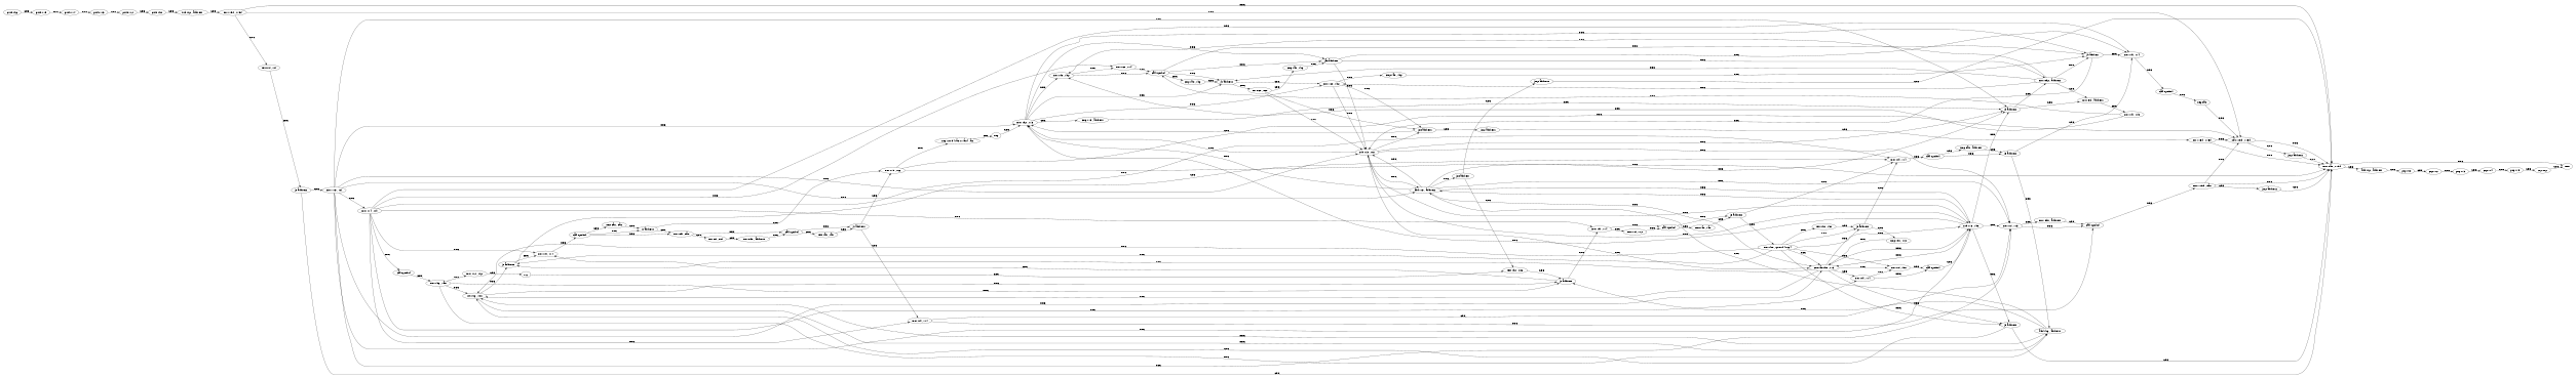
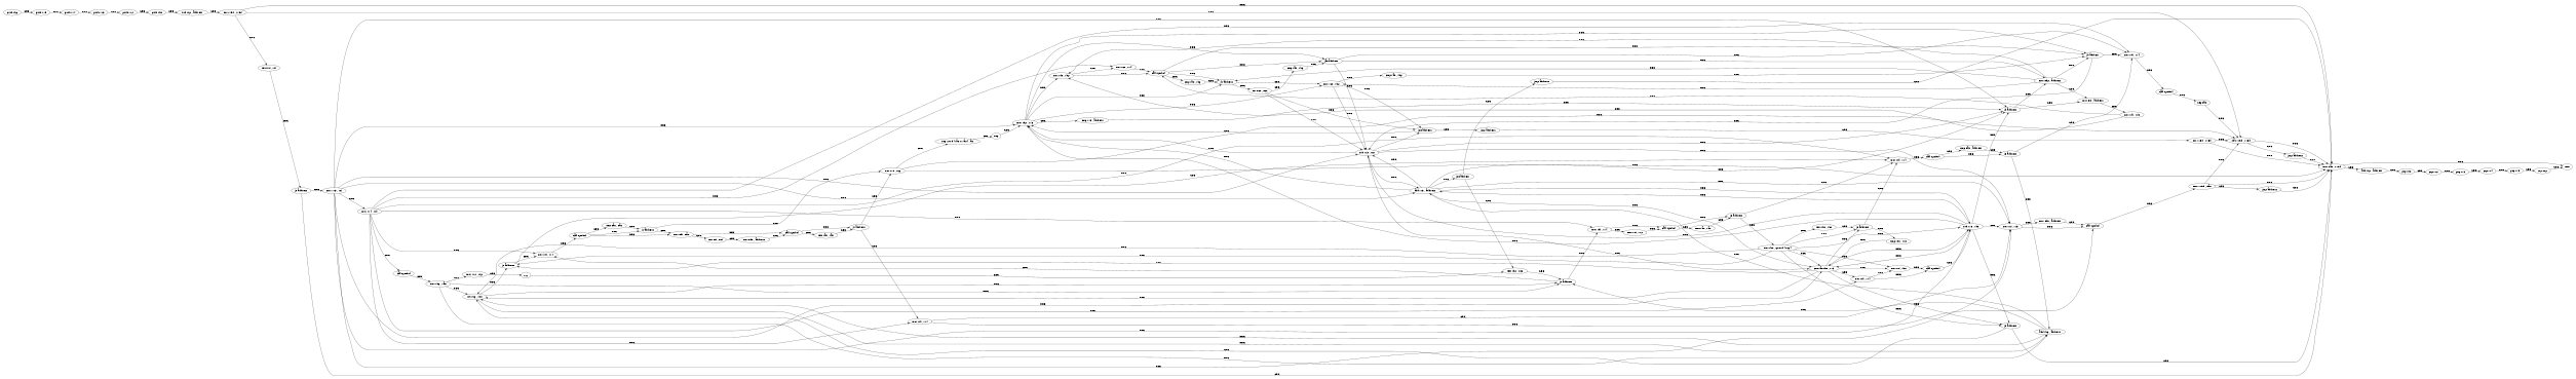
  digraph {
    rankdir=LR
    n1 [label="push rbp"]
    n2 [label="push r15"]
    n3 [label="push r14"]
    n4 [label="push r13"]
    n5 [label="push r12"]
    n6 [label="push rbx"]
    n7 [label="sub rsp , address"]
    n8 [label="xor r15d , r15d"]
    n9 [label="test rsi , rsi"]
    n10 [label="mov eax , r15d"]
    n11 [label="sbb r15d , r15d"]
    n12 [label="je address"]
    n13 [label="add rsp , address"]
    n14 [label=retn]
    n15 [label="jmp address"]
    n16 [label="mov r13 , rsi"]
    n17 [label="mov r14 , rdi"]
    n18 [label="mov rbp , r13"]
    n19 [label="mov rsi , r13"]
    n20 [label="add r13 , address"]
    n21 [label="cmovae rbx , r13"]
    n22 [label="sub r13 , rbx"]
    n23 [label="sub r13 , rcx"]
    n24 [label="jb address"]
    n25 [label="pop rbx"]
    n26 [label="call symbol"]
    n27 [label="mov rdi , r14"]
    n28 [label="mov rdi , r14"]
    n29 [label="mov rdi , r14"]
    n30 [label="mov rdi , r14"]
    n31 [label="mov rdi , r14"]
    n32 [label="mov rcx , r14"]
    n33 [label="mov rdi , r14"]
    n34 [label="mov rdx , rbp"]
    n35 [label="jb address"]
    n36 [label="mov rcx , rbp"]
    n37 [label="jae address"]
    n38 [label="jb address"]
    n39 [label="cmp r13 , address"]
    n40 [label="call symbol"]
    n41 [label="mov edx , address"]
    n42 [label="jne address"]
    n43 [label="sub rbp , rbx"]
    n44 [label="je address"]
    n45 [label="mov rsi , rbx"]
    n46 [label="je address"]
    n47 [label="je address"]
    n48 [label="jne address"]
    n49 [label="mov esi , address"]
    n50 [label="mov ebp , address"]
    n51 [label="pop r12"]
    n52 [label="pop r13"]
    n53 [label="pop r14"]
    n54 [label="pop r15"]
    n55 [label="pop nop"]
    n56 [label="mov rbp , rax"]
    n57 [label="call symbol"]
    n58 [label="mov rsi , r12"]
    n59 [label="call symbol"]
    n60 [label="call symbol"]
    n61 [label="call symbol"]
    n62 [label="call symbol"]
    n63 [label="call symbol"]
    n64 [label="mov r12 , rsp"]
    n65 [label="add rbp , address"]
    n66 [label="je address"]
    n67 [label=nop]
    n68 [label="test rbp , nop"]
    n69 [label="test eax , eax"]
    n70 [label="js address"]
    n71 [label="mov edi , eax"]
    n72 [label="mov r15 , rsp"]
    n73 [label="xor esi , esi"]
    n74 [label="call symbol"]
    n75 [label="nop word [ rax + rax ] , ax"]
    n76 [label=nop]
    n77 [label="mov edx , address"]
    n78 [label="test rax , rax"]
    n79 [label="js address"]
    n80 [label="test rax , rax"]
    n81 [label="je address"]
    n82 [label="mov rbx , qword [ rsp ]"]
    n83 [label="test rbx , rbx"]
    n84 [label="cmp eax , address"]
    n85 [label="je address"]
    n86 [label="cmp rbx , r13"]
    n87 [label="xor ecx , ecx"]
    n88 [label="cmp rax , rbp"]
    n89 [label="mov r15d , eax"]
    n90 [label="neg eax"]
    n91 [label="mov rdi , r15"]
    n92 [label="cmp rax , rbp"]
    n93 [label="cmp rax , rbp"]
    n94 [label="jmp address"]
    n95 [label="jmp address"]
    n96 [label="jmp address"]
    n97 [label="xor r15d , r15d"]
    n1 -> n2 [label=CFG]
    n2 -> n3 [label=CFG]
    n3 -> n4 [label=CFG]
    n4 -> n5 [label=CFG]
    n5 -> n6 [label=CFG]
    n6 -> n7 [label=CFG]
    n7 -> n8 [label=CFG]
    n8 -> n9 [label=CFG]
    n8 -> n10 [label=DFG]
    n8 -> n11 [label=DFG]
    n9 -> n12 [label=CFG]
    n10 -> n13 [label=CFG]
    n10 -> n14 [label=DFG]
    n11 -> n10 [label=DFG]
    n11 -> n15 [label=CFG]
    n12 -> n10 [label=CFG]
    n12 -> n16 [label=CFG]
    n13 -> n25 [label=CFG]
    n15 -> n10 [label=CFG]
    n16 -> n17 [label=CFG]
    n16 -> n18 [label=DFG]
    n16 -> n19 [label=DFG]
    n16 -> n20 [label=DFG]
    n16 -> n21 [label=DFG]
    n16 -> n22 [label=DFG]
    n16 -> n23 [label=DFG]
    n16 -> n24 [label=DFG]
    n17 -> n26 [label=CFG]
    n17 -> n27 [label=DFG]
    n17 -> n28 [label=DFG]
    n17 -> n29 [label=DFG]
    n17 -> n30 [label=DFG]
    n17 -> n31 [label=DFG]
    n17 -> n32 [label=DFG]
    n17 -> n33 [label=DFG]
    n18 -> n34 [label=DFG]
    n18 -> n35 [label=DFG]
    n18 -> n36 [label=DFG]
    n18 -> n37 [label=DFG]
    n18 -> n38 [label=DFG]
    n18 -> n39 [label=CFG]
    n19 -> n40 [label=DFG]
    n19 -> n41 [label=CFG]
    n20 -> n18 [label=DFG]
    n20 -> n19 [label=DFG]
    n20 -> n21 [label=DFG]
    n20 -> n22 [label=DFG]
    n20 -> n23 [label=DFG]
    n20 -> n24 [label=DFG]
    n20 -> n42 [label=DFG]
    n21 -> n22 [label=DFG]
    n21 -> n33 [label=CFG]
    n21 -> n43 [label=DFG]
    n21 -> n44 [label=DFG]
    n21 -> n45 [label=DFG]
    n21 -> n46 [label=DFG]
    n21 -> n47 [label=DFG]
    n22 -> n18 [label=DFG]
    n22 -> n19 [label=CFG]
    n22 -> n20 [label=DFG]
    n22 -> n21 [label=DFG]
    n22 -> n23 [label=DFG]
    n22 -> n24 [label=DFG]
    n22 -> n46 [label=DFG]
    n23 -> n18 [label=DFG]
    n23 -> n19 [label=DFG]
    n23 -> n20 [label=DFG]
    n23 -> n21 [label=DFG]
-   n23 -> n22 [label=DFG]
    n23 -> n24 [label=DFG]
    n23 -> n48 [label=DFG]
    n24 -> n49 [label=CFG]
    n24 -> n50 [label=CFG]
    n25 -> n51 [label=CFG]
    n26 -> n56 [label=DFG]
    n27 -> n57 [label=DFG]
    n28 -> n58 [label=CFG]
    n28 -> n59 [label=DFG]
    n29 -> n60 [label=DFG]
    n30 -> n19 [label=CFG]
    n30 -> n40 [label=DFG]
    n31 -> n61 [label=DFG]
    n32 -> n62 [label=DFG]
    n33 -> n45 [label=CFG]
    n33 -> n63 [label=DFG]
    n34 -> n32 [label=CFG]
    n34 -> n62 [label=DFG]
    n35 -> n36 [label=CFG]
    n35 -> n87 [label=CFG]
    n36 -> n23 [label=DFG]
    n36 -> n48 [label=DFG]
    n36 -> n88 [label=CFG]
    n37 -> n23 [label=CFG]
    n37 -> n31 [label=CFG]
    n37 -> n50 [label=DFG]
    n38 -> n23 [label=CFG]
    n38 -> n31 [label=CFG]
    n39 -> n24 [label=CFG]
    n40 -> n89 [label=DFG]
    n41 -> n40 [label=CFG]
    n42 -> n68 [label=CFG]
    n42 -> n96 [label=CFG]
    n43 -> n47 [label=DFG]
    n43 -> n65 [label=DFG]
    n43 -> n66 [label=DFG]
    n44 -> n29 [label=CFG]
    n44 -> n86 [label=CFG]
    n45 -> n63 [label=DFG]
    n46 -> n10 [label=CFG]
    n46 -> n43 [label=CFG]
    n47 -> n27 [label=CFG]
    n47 -> n29 [label=CFG]
    n48 -> n18 [label=CFG]
    n48 -> n94 [label=CFG]
    n49 -> n91 [label=CFG]
    n50 -> n34 [label=DFG]
    n50 -> n35 [label=DFG]
    n50 -> n36 [label=DFG]
    n50 -> n38 [label=DFG]
    n50 -> n49 [label=CFG]
    n51 -> n52 [label=CFG]
    n52 -> n53 [label=CFG]
    n53 -> n54 [label=CFG]
    n54 -> n55 [label=CFG]
    n55 -> n14 [label=CFG]
    n56 -> n43 [label=DFG]
    n56 -> n64 [label=CFG]
    n56 -> n65 [label=DFG]
    n56 -> n66 [label=DFG]
    n57 -> n69 [label=CFG]
    n57 -> n70 [label=DFG]
    n57 -> n71 [label=DFG]
    n58 -> n59 [label=DFG]
    n59 -> n80 [label=CFG]
    n59 -> n81 [label=DFG]
    n60 -> n84 [label=CFG]
    n60 -> n85 [label=DFG]
    n61 -> n90 [label=DFG]
    n62 -> n35 [label=DFG]
    n62 -> n37 [label=DFG]
    n62 -> n38 [label=DFG]
    n62 -> n92 [label=CFG]
    n63 -> n22 [label=CFG]
    n64 -> n67 [label=CFG]
    n65 -> n20 [label=CFG]
    n65 -> n43 [label=DFG]
    n65 -> n66 [label=DFG]
    n66 -> n27 [label=CFG]
    n66 -> n28 [label=CFG]
    n67 -> n68 [label=CFG]
    n68 -> n66 [label=CFG]
    n69 -> n70 [label=CFG]
    n70 -> n71 [label=CFG]
    n70 -> n72 [label=CFG]
    n71 -> n73 [label=CFG]
    n71 -> n74 [label=DFG]
    n72 -> n10 [label=DFG]
    n72 -> n11 [label=DFG]
    n72 -> n75 [label=CFG]
    n73 -> n77 [label=CFG]
    n74 -> n78 [label=CFG]
    n74 -> n79 [label=DFG]
    n75 -> n76 [label=CFG]
    n76 -> n18 [label=CFG]
    n77 -> n74 [label=CFG]
    n78 -> n79 [label=CFG]
    n79 -> n30 [label=CFG]
    n79 -> n72 [label=CFG]
    n80 -> n81 [label=CFG]
    n81 -> n29 [label=CFG]
    n81 -> n82 [label=CFG]
    n82 -> n21 [label=DFG]
    n82 -> n22 [label=DFG]
    n82 -> n43 [label=DFG]
    n82 -> n44 [label=DFG]
    n82 -> n45 [label=DFG]
    n82 -> n46 [label=DFG]
    n82 -> n47 [label=DFG]
    n82 -> n83 [label=CFG]
    n83 -> n44 [label=CFG]
    n84 -> n85 [label=CFG]
    n85 -> n31 [label=CFG]
    n85 -> n65 [label=CFG]
    n86 -> n21 [label=CFG]
    n87 -> n23 [label=DFG]
    n87 -> n48 [label=DFG]
    n87 -> n93 [label=CFG]
    n88 -> n38 [label=CFG]
    n89 -> n10 [label=DFG]
    n89 -> n11 [label=DFG]
    n89 -> n95 [label=CFG]
    n90 -> n11 [label=DFG]
    n91 -> n34 [label=CFG]
    n91 -> n62 [label=DFG]
    n92 -> n35 [label=CFG]
    n93 -> n37 [label=CFG]
    n94 -> n97 [label=CFG]
    n95 -> n10 [label=CFG]
    n96 -> n10 [label=CFG]
    n97 -> n10 [label=DFG]
    n97 -> n11 [label=DFG]
  }
